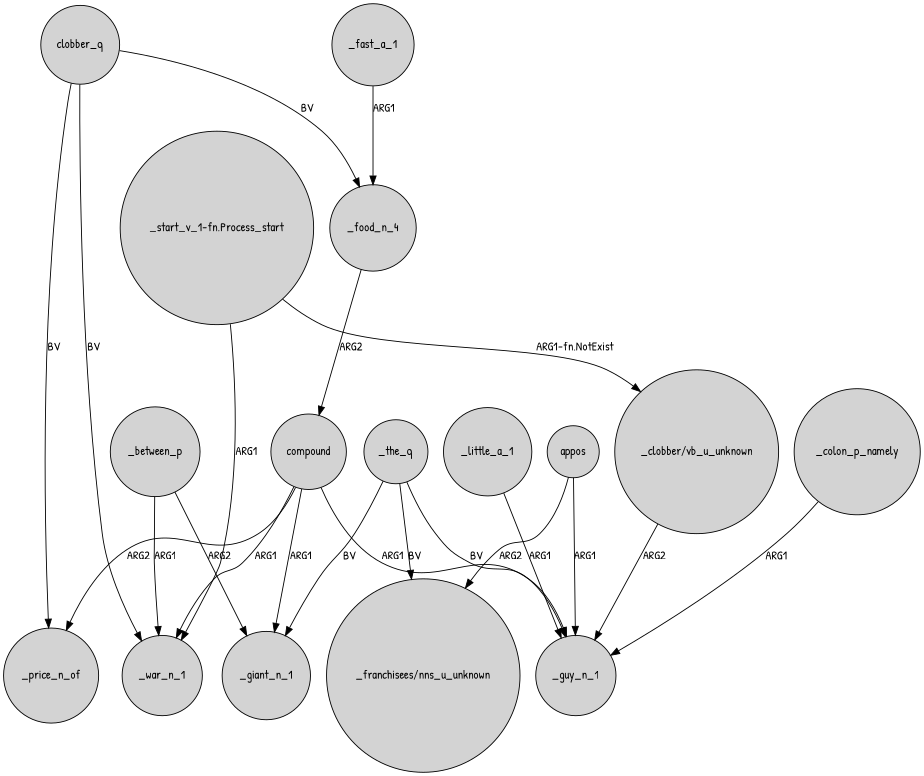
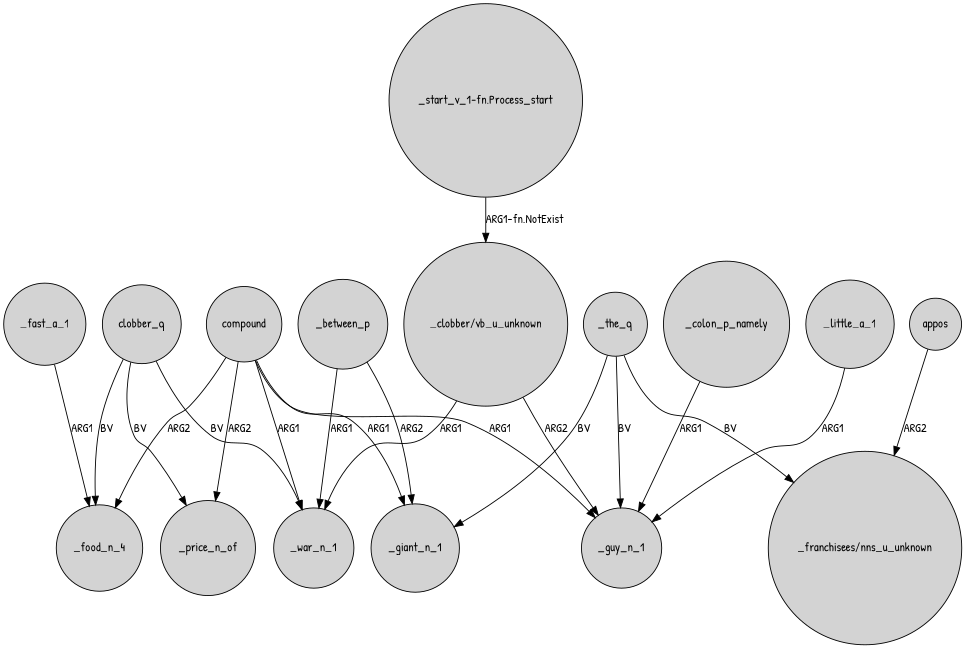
  digraph {
    fontname="Patrick Hand"
    node [fontname="Patrick Hand" shape=circle style=filled]
    edge [fontname="Patrick Hand"]
    n1 [label=_food_n_4]
    compound
    _price_n_of
    _giant_n_1
    _war_n_1
    _guy_n_1
    _the_q
    "_franchisees/nns_u_unknown"
    _fast_a_1
    n10 [label=clobber_q]
    _colon_p_namely
    appos
    _little_a_1
    "_start_v_1-fn.Process_start"
    "_clobber/vb_u_unknown"
    _between_p
-   n1 -> compound [label=ARG2]
+   compound -> n1 [label=ARG2]
    compound -> _price_n_of [label=ARG2]
    compound -> _giant_n_1 [label=ARG1]
    compound -> _war_n_1 [label=ARG1]
    compound -> _guy_n_1 [label=ARG1]
    _the_q -> _giant_n_1 [label=BV]
    _the_q -> _guy_n_1 [label=BV]
    _the_q -> "_franchisees/nns_u_unknown" [label=BV]
    _fast_a_1 -> n1 [label=ARG1]
    n10 -> n1 [label=BV]
    n10 -> _price_n_of [label=BV]
    n10 -> _war_n_1 [label=BV]
    _colon_p_namely -> _guy_n_1 [label=ARG1]
-   appos -> _guy_n_1 [label=ARG1]
    appos -> "_franchisees/nns_u_unknown" [label=ARG2]
    _little_a_1 -> _guy_n_1 [label=ARG1]
    "_start_v_1-fn.Process_start" -> "_clobber/vb_u_unknown" [label="ARG1-fn.NotExist"]
-   "_start_v_1-fn.Process_start" -> _war_n_1 [label=ARG1]
+   "_clobber/vb_u_unknown" -> _war_n_1 [label=ARG1]
    "_clobber/vb_u_unknown" -> _guy_n_1 [label=ARG2]
    _between_p -> _giant_n_1 [label=ARG2]
    _between_p -> _war_n_1 [label=ARG1]
  }
